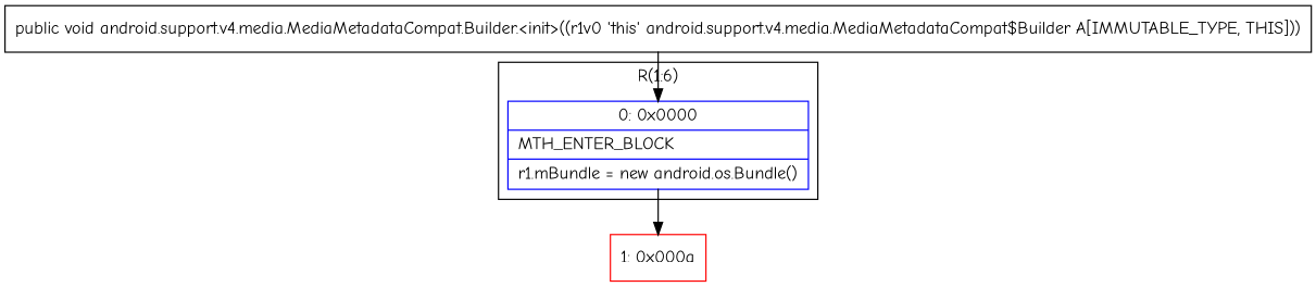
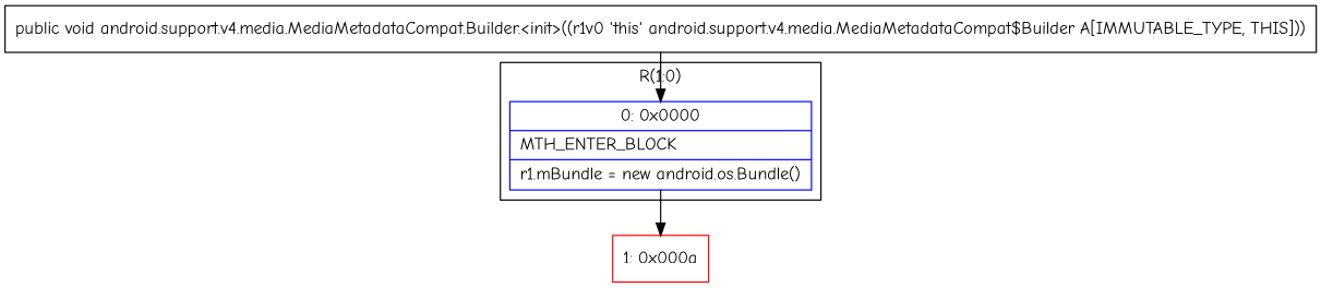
  digraph {
    fontname="Comic Neue"
    node [shape=record fontname="Comic Neue"]
    edge [fontname="Comic Neue"]
    n1 [color=blue label="{0\:\ 0x0000|MTH_ENTER_BLOCK\l|r1.mBundle = new android.os.Bundle()\l}"]
    n2 [color=red label="{1\:\ 0x000a}"]
    n3 [label="{public void android.support.v4.media.MediaMetadataCompat.Builder.\<init\>((r1v0 'this' android.support.v4.media.MediaMetadataCompat$Builder A[IMMUTABLE_TYPE, THIS])) }"]
    subgraph cluster_1 {
-     label="R(1:6)"
+     label="R(1:0)"
      n1
    }
    n1 -> n2
    n3 -> n1
  }
